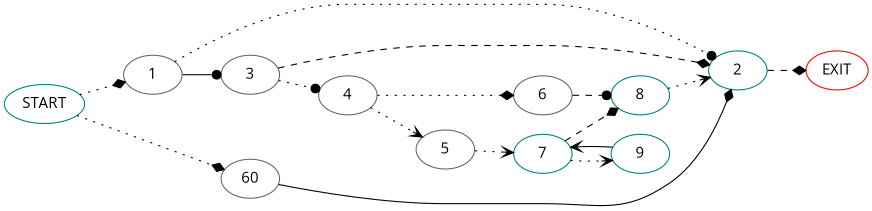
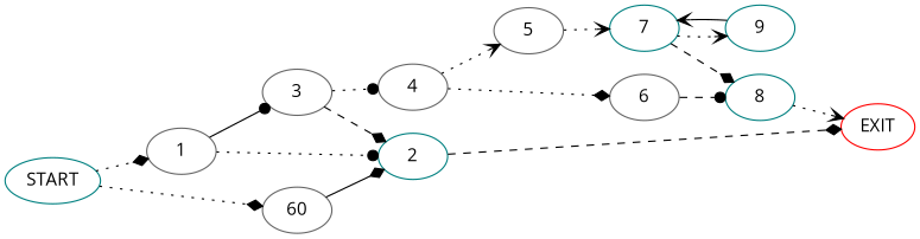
  digraph {
    fontname="Open Sans"
    rankdir=LR
    node [color=gray40 fontname="Open Sans"]
    edge [arrowhead=diamond fontname="Open Sans" style=dotted]
    n1 [color=teal label=START]
    1
    n3 [label=60]
    2 [color=teal]
    3
    n6 [color=red label=EXIT]
    4
    5
    6
    7 [color=teal]
    8 [color=teal]
    9 [color=teal]
    n1 -> 1
    n1 -> n3
    1 -> 2 [arrowhead=dot]
    1 -> 3 [arrowhead=dot style=solid]
    n3 -> 2 [style=solid]
    2 -> n6 [style=dashed]
    3 -> 2 [style=dashed]
    3 -> 4 [arrowhead=dot]
    4 -> 5 [arrowhead=vee]
    4 -> 6
    5 -> 7 [arrowhead=vee]
    6 -> 8 [arrowhead=dot style=dashed]
    7 -> 8 [style=dashed]
    7 -> 9 [arrowhead=vee]
-   8 -> 2 [arrowhead=vee]
+   8 -> n6 [arrowhead=vee]
    9 -> 7 [arrowhead=vee style=solid]
  }
